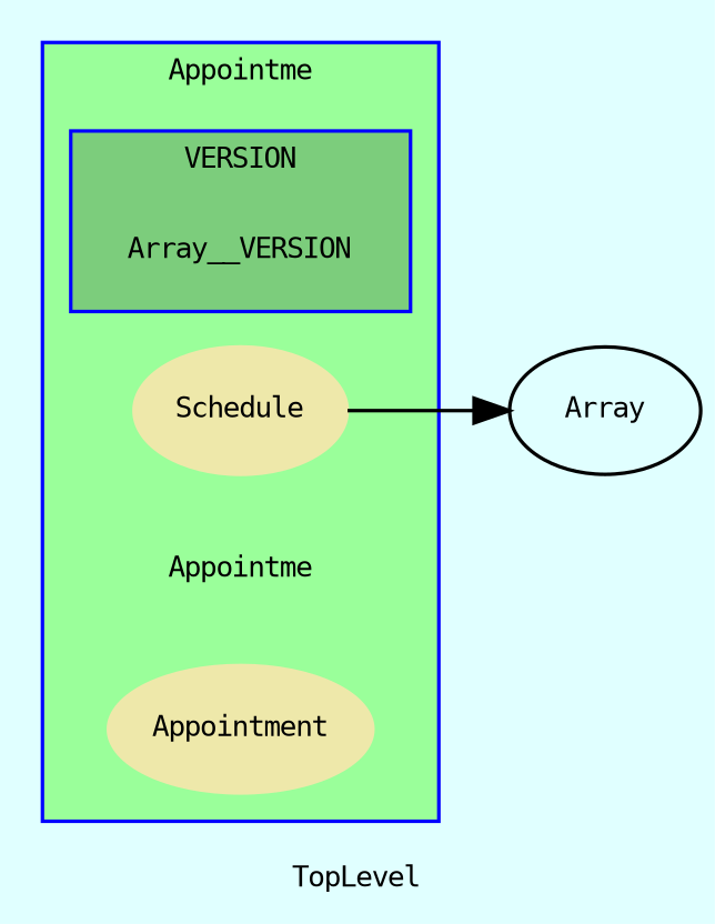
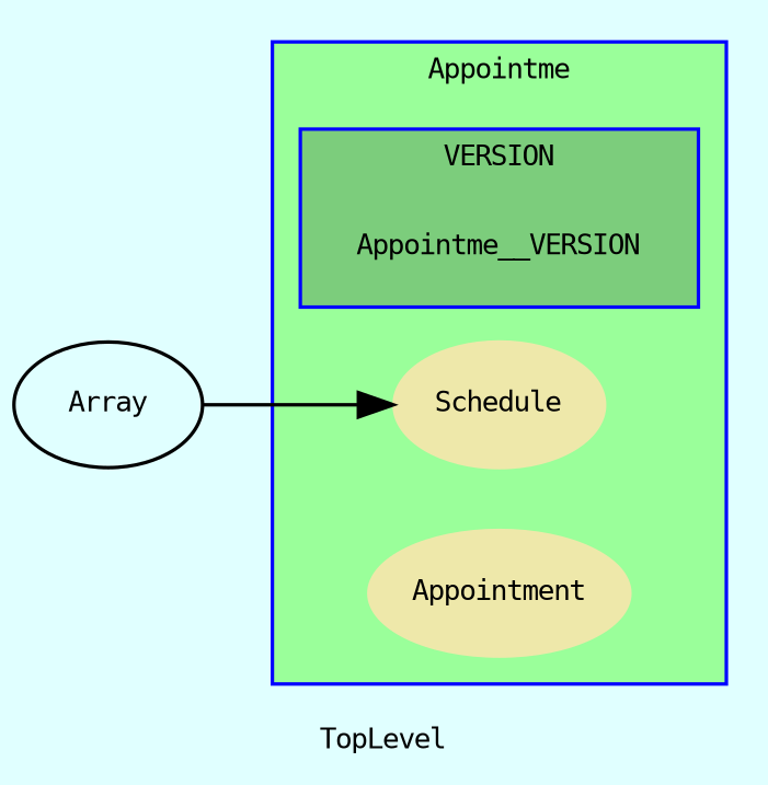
  digraph {
    bgcolor=lightcyan1
    compound=true
    fontname="DejaVu Sans Mono"
    fontsize=8
    label=TopLevel
    rankdir=LR
    node [color=black fontname="DejaVu Sans Mono" fontsize=8 shape=plaintext]
-   Appointme__VERSION [height=0.01 width=0.75 label=Array__VERSION]
+   Appointme__VERSION [height=0.01 width=0.75]
    n2 [color=palegoldenrod fontcolor=black label=Schedule shape=ellipse style=filled]
-   Appointme [height=0.01 width=0.01]
    n4 [color=palegoldenrod fontcolor=black label=Appointment shape=ellipse style=filled]
    n5 [label=Array shape=""]
    subgraph cluster_1 {
      color=blue
      fillcolor=palegreen1
      label=Appointme
      style=filled
      n2
-     Appointme
      n4
      subgraph cluster_2 {
        color=blue
        fillcolor=palegreen3
        label=VERSION
        style=filled
        Appointme__VERSION
      }
    }
-   n2 -> n5 [fontname="DejaVu Sans Mono"]
+   n5 -> n2 [fontname="DejaVu Sans Mono"]
  }
